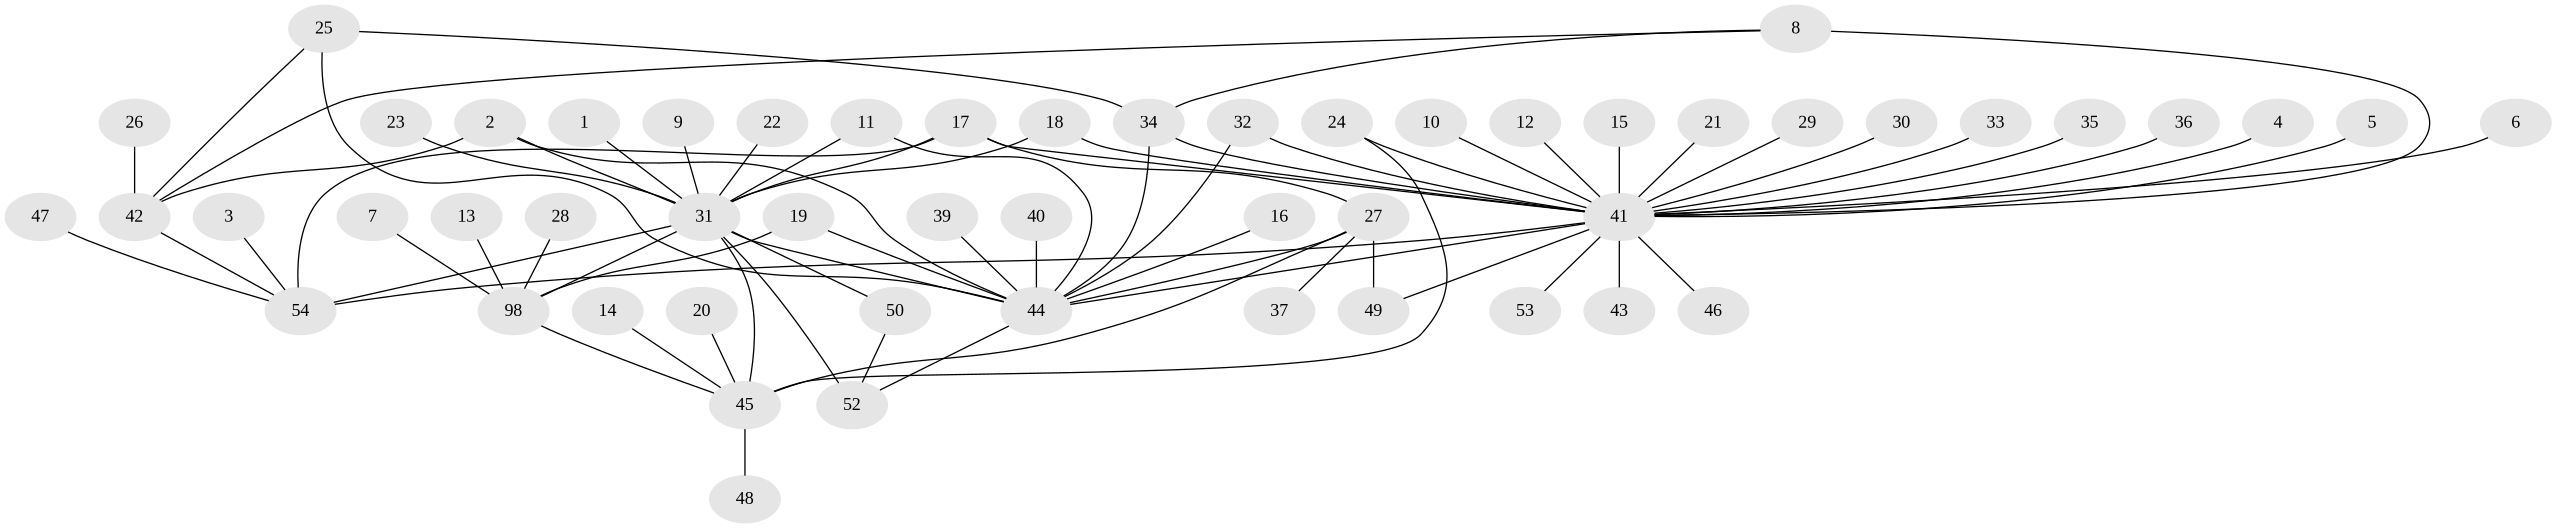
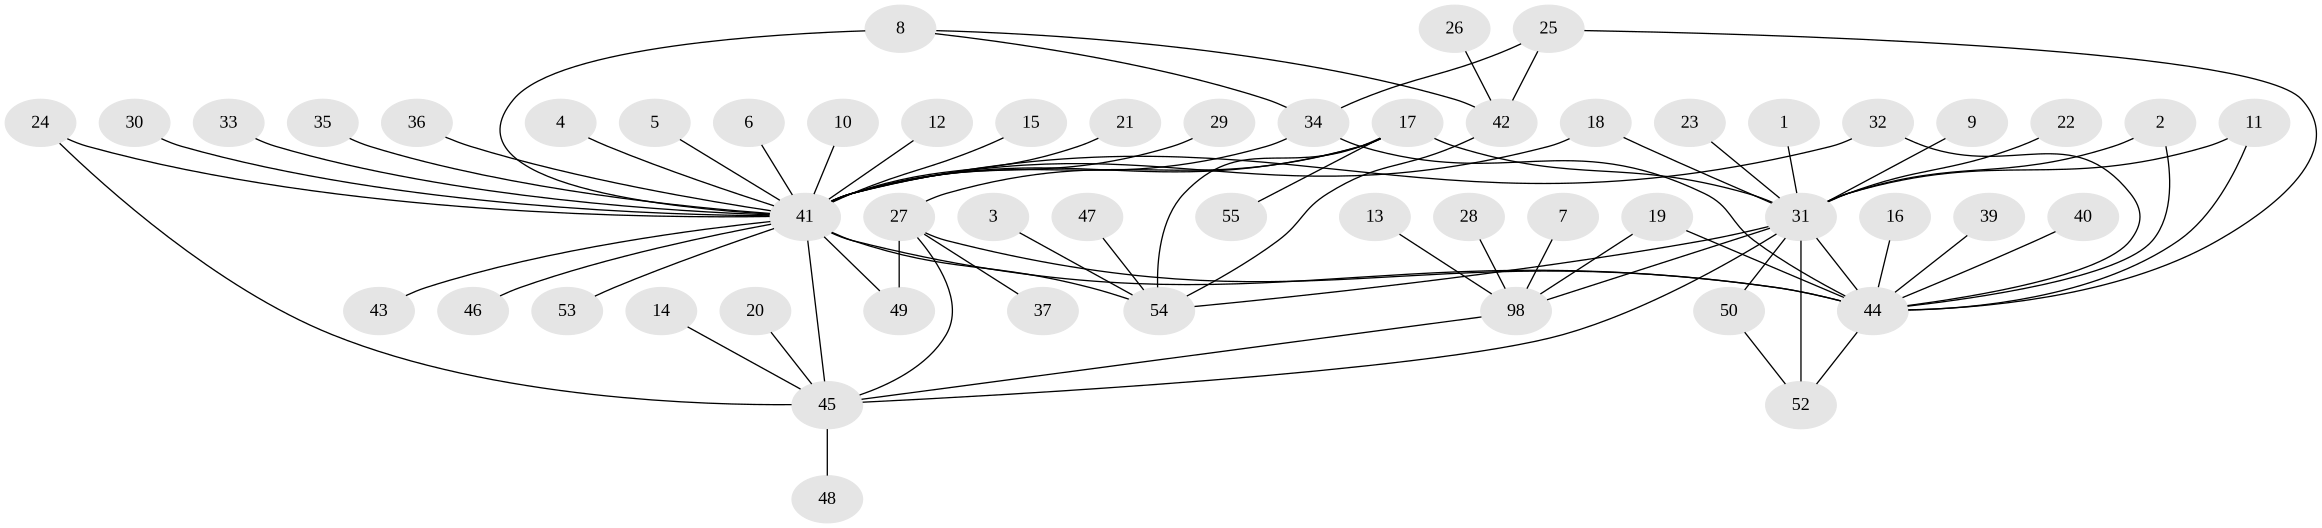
  graph {
    fontname="Liberation Serif"
    node [color=gray90 fontname="Liberation Serif" style=filled]
    edge [fontname="Liberation Serif" weight=1.0]
    1
    31
    44
    54
    n5 [label=98]
    45
    50
    52
    2
    42
    3
    4
    41
    49
    43
    46
    53
    5
    6
    7
    8
    34
    9
    10
    11
    12
    13
    14
    48
    15
    16
    17
    27
+   55
    37
    18
    19
    20
    21
    22
    23
    24
    25
    26
    28
    29
    30
    32
    33
    35
    36
    39
    40
    47
    1 -- 31
    31 -- 44 [weight=2.0]
    31 -- 54 [weight=2.0]
    31 -- n5
    31 -- 45
    31 -- 50
    31 -- 52 [weight=2.0]
    44 -- 52
    n5 -- 45
    45 -- 48
    50 -- 52
    2 -- 31
    2 -- 44
-   2 -- 42
    42 -- 54
    3 -- 54
    4 -- 41
    41 -- 44 [weight=2.0]
    41 -- 54
+   41 -- 45
    41 -- 49
    41 -- 43
    41 -- 46
    41 -- 53
    5 -- 41
    6 -- 41
    7 -- n5
    8 -- 42
    8 -- 41 [weight=2.0]
    8 -- 34
    34 -- 44
    34 -- 41
    9 -- 31
    10 -- 41
    11 -- 31
    11 -- 44
    12 -- 41
    13 -- n5
    14 -- 45
    15 -- 41
    16 -- 44
    17 -- 31
    17 -- 54
    17 -- 41
    17 -- 27
+   17 -- 55
    27 -- 44
    27 -- 45
    27 -- 49
    27 -- 37
    18 -- 31
    18 -- 41
    19 -- 44
    19 -- n5
    20 -- 45
    21 -- 41
    22 -- 31
    23 -- 31
    24 -- 45
    24 -- 41
    25 -- 44
    25 -- 42
    25 -- 34
    26 -- 42
    28 -- n5
    29 -- 41
    30 -- 41
    32 -- 44
    32 -- 41
    33 -- 41
    35 -- 41
    36 -- 41
    39 -- 44
    40 -- 44
    47 -- 54
  }
